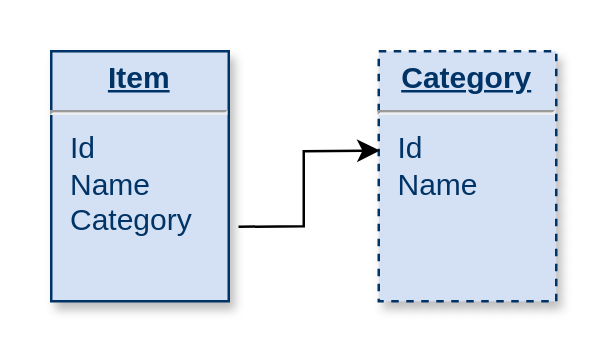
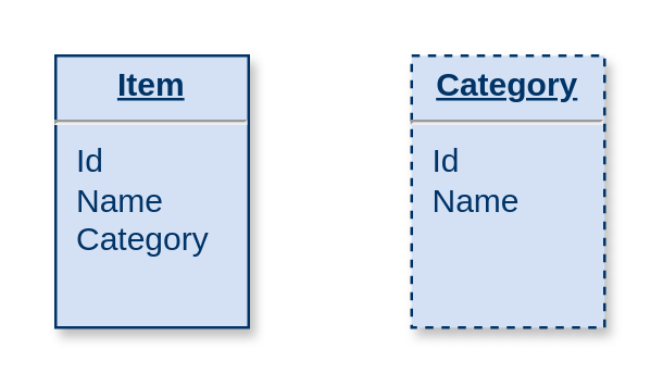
  <mxCell id="0" />
  <mxCell id="1" parent="0" />
  <mxCell id="2" value="&lt;p style=&quot;margin: 0px; margin-top: 4px; text-align: center; text-decoration: underline;&quot;&gt;&lt;strong&gt;Item&lt;/strong&gt;&lt;/p&gt;&lt;hr&gt;&lt;p style=&quot;margin: 0px; margin-left: 8px;&quot;&gt;Id&lt;/p&gt;&lt;p style=&quot;margin: 0px; margin-left: 8px;&quot;&gt;&lt;span style=&quot;background-color: initial;&quot;&gt;Name&lt;/span&gt;&lt;br&gt;&lt;/p&gt;&lt;p style=&quot;margin: 0px; margin-left: 8px;&quot;&gt;Category&lt;/p&gt;" style="verticalAlign=top;align=left;overflow=fill;fontSize=12;fontFamily=Helvetica;html=1;strokeColor=#003366;shadow=1;fillColor=#D4E1F5;fontColor=#003366" parent="1" vertex="1"><mxGeometry x="20" y="20" width="71" height="100" as="geometry" /></mxCell>
  <mxCell id="3" value="&lt;p style=&quot;margin: 0px; margin-top: 4px; text-align: center; text-decoration: underline;&quot;&gt;&lt;strong&gt;Category&lt;/strong&gt;&lt;/p&gt;&lt;hr&gt;&lt;p style=&quot;margin: 0px; margin-left: 8px;&quot;&gt;Id&lt;/p&gt;&lt;p style=&quot;margin: 0px; margin-left: 8px;&quot;&gt;&lt;span style=&quot;background-color: initial;&quot;&gt;Name&lt;/span&gt;&lt;br&gt;&lt;/p&gt;&lt;p style=&quot;margin: 0px; margin-left: 8px;&quot;&gt;&lt;br&gt;&lt;/p&gt;" style="verticalAlign=top;align=left;overflow=fill;fontSize=12;fontFamily=Helvetica;html=1;strokeColor=#003366;shadow=1;fillColor=#D4E1F5;fontColor=#003366;dashed=1;" parent="1" vertex="1"><mxGeometry x="151" y="20" width="71" height="100" as="geometry" /></mxCell>
- <mxCell id="4" value="" style="endArrow=classic;html=1;rounded=0;exitX=1.055;exitY=0.702;exitDx=0;exitDy=0;exitPerimeter=0;entryX=0.006;entryY=0.397;entryDx=0;entryDy=0;entryPerimeter=0;" parent="1" source="2" target="3" edge="1"><mxGeometry width="50" height="50" relative="1" as="geometry"><mxPoint x="101" y="150" as="sourcePoint" /><mxPoint x="151" y="100" as="targetPoint" /><Array as="points"><mxPoint x="121" y="90" /><mxPoint x="121" y="60" /></Array></mxGeometry></mxCell>
